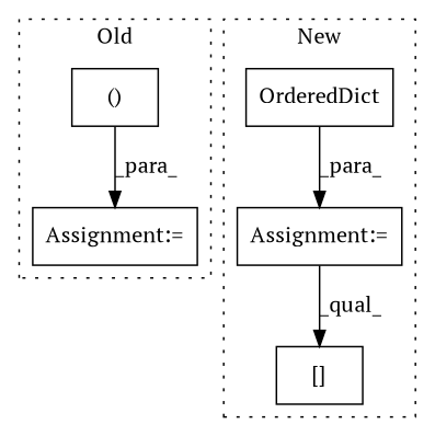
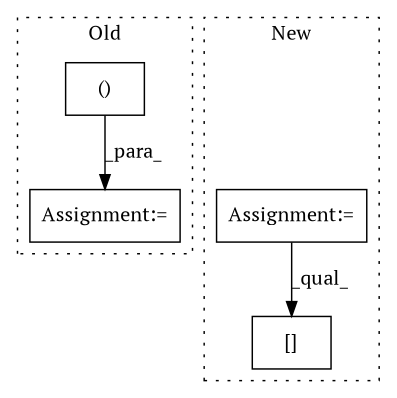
  digraph {
    fontname="PT Serif"
    node [a=7 l=1 shape=box fontname="PT Serif"]
    edge [fontname="PT Serif"]
    n1 [a=106 l=30 label="()" s=231]
    n2 [label="Assignment:=" s=195]
-   n3 [a=32 l=13 label=OrderedDict s=369]
    n4 [label="Assignment:=" s=368]
    n5 [a=2 l="17,1" label="[]" s="927,958"]
    subgraph cluster_1 {
      label=Old
      style=dotted
      n1
      n2
    }
    subgraph cluster_2 {
      label=New
      style=dotted
-     n3
      n4
      n5
    }
    n1 -> n2 [label=_para_]
-   n3 -> n4 [label=_para_]
    n4 -> n5 [label=_qual_]
  }
